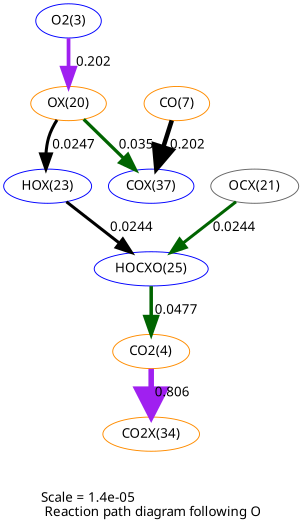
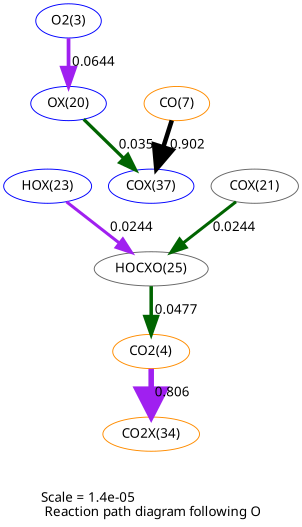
  digraph {
    fontname="Noto Sans"
    label="Scale = 1.4e-05\l Reaction path diagram following O"
    node [color=darkorange fontname="Noto Sans"]
    edge [arrowsize=1.6 color=black fontname="Noto Sans" penwidth=3.2]
    n1 [color=blue label="O2(3)"]
-   n2 [label="OX(20)"]
+   n2 [color=blue label="OX(20)"]
    n3 [color=blue label="HOX(23)"]
    n4 [color=blue label="COX(37)"]
-   n5 [color=blue label="HOCXO(25)"]
-   n6 [color=gray40 label="OCX(21)"]
+   n5 [color=gray40 label="HOCXO(25)"]
+   n6 [color=gray40 label="COX(21)"]
    n7 [label="CO2(4)"]
    n8 [label="CO2X(34)"]
    n9 [label="CO(7)"]
-   n1 -> n2 [arrowsize=1.96 color=purple label=" 0.202" penwidth=3.93]
-   n2 -> n3 [label=" 0.0247"]
+   n1 -> n2 [arrowsize=1.96 color=purple label=" 0.0644" penwidth=3.93]
    n2 -> n4 [arrowsize=1.73 color=darkgreen label=" 0.035" penwidth=3.47]
-   n3 -> n5 [label=" 0.0244"]
+   n3 -> n5 [color=purple label=" 0.0244"]
    n5 -> n7 [arrowsize=1.86 color=darkgreen label=" 0.0477" penwidth=3.72]
    n6 -> n5 [color=darkgreen label=" 0.0244"]
    n7 -> n8 [arrowsize=2.92 color=purple label=" 0.806" penwidth=5.84]
-   n9 -> n4 [arrowsize=2.4 label=" 0.202" penwidth=4.79]
+   n9 -> n4 [arrowsize=2.4 label=" 0.902" penwidth=4.79]
  }
